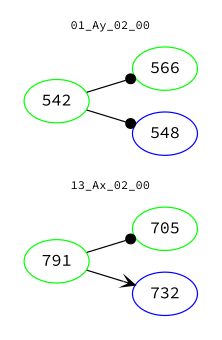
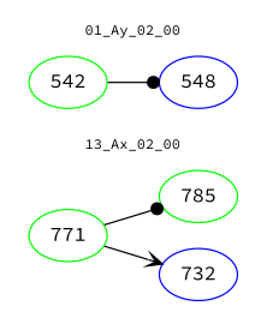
  digraph {
    fontname="Source Code Pro"
    rankdir=LR
    node [color=green fontname="Source Code Pro"]
    edge [arrowhead=dot color=black fontname="Source Code Pro"]
-   n1 [label=791]
+   n1 [label=771]
    n2 [color=blue label=732]
-   n3 [label=705]
+   n3 [label=785]
    n4 [label=542]
    n5 [color=blue label=548]
-   n6 [label=566]
    subgraph cluster_1 {
      color=white
      fontsize=10
      label="13_Ax_02_00"
      n1
      n2
      n3
    }
    subgraph cluster_2 {
      color=white
      fontsize=10
      label="01_Ay_02_00"
      n4
      n5
-     n6
    }
    n1 -> n2 [arrowhead=vee]
    n1 -> n3
    n4 -> n5
-   n4 -> n6
  }
